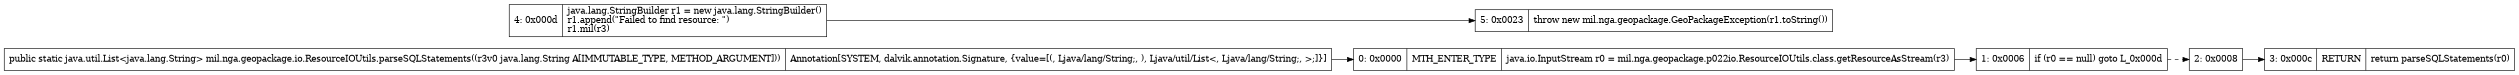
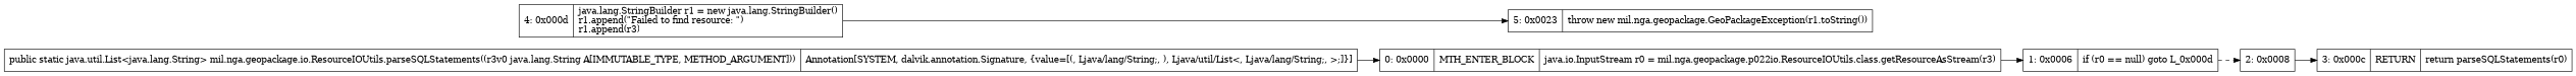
  digraph {
    rankdir=LR
    node [shape=record]
-   n1 [label="{0\:\ 0x0000|MTH_ENTER_TYPE\l|java.io.InputStream r0 = mil.nga.geopackage.p022io.ResourceIOUtils.class.getResourceAsStream(r3)\l}"]
+   n1 [label="{0\:\ 0x0000|MTH_ENTER_BLOCK\l|java.io.InputStream r0 = mil.nga.geopackage.p022io.ResourceIOUtils.class.getResourceAsStream(r3)\l}"]
    n2 [label="{1\:\ 0x0006|if (r0 == null) goto L_0x000d\l}"]
    n3 [label="{2\:\ 0x0008}"]
    n4 [label="{3\:\ 0x000c|RETURN\l|return parseSQLStatements(r0)\l}"]
-   n5 [label="{4\:\ 0x000d|java.lang.StringBuilder r1 = new java.lang.StringBuilder()\lr1.append(\"Failed to find resource: \")\lr1.mil(r3)\l}"]
+   n5 [label="{4\:\ 0x000d|java.lang.StringBuilder r1 = new java.lang.StringBuilder()\lr1.append(\"Failed to find resource: \")\lr1.append(r3)\l}"]
    n6 [label="{5\:\ 0x0023|throw new mil.nga.geopackage.GeoPackageException(r1.toString())\l}"]
    n7 [label="{public static java.util.List\<java.lang.String\> mil.nga.geopackage.io.ResourceIOUtils.parseSQLStatements((r3v0 java.lang.String A[IMMUTABLE_TYPE, METHOD_ARGUMENT]))  | Annotation[SYSTEM, dalvik.annotation.Signature, \{value=[(, Ljava\/lang\/String;, ), Ljava\/util\/List\<, Ljava\/lang\/String;, \>;]\}]\l}"]
    n1 -> n2
    n2 -> n3 [style=dashed]
    n3 -> n4
    n5 -> n6
    n7 -> n1
  }
